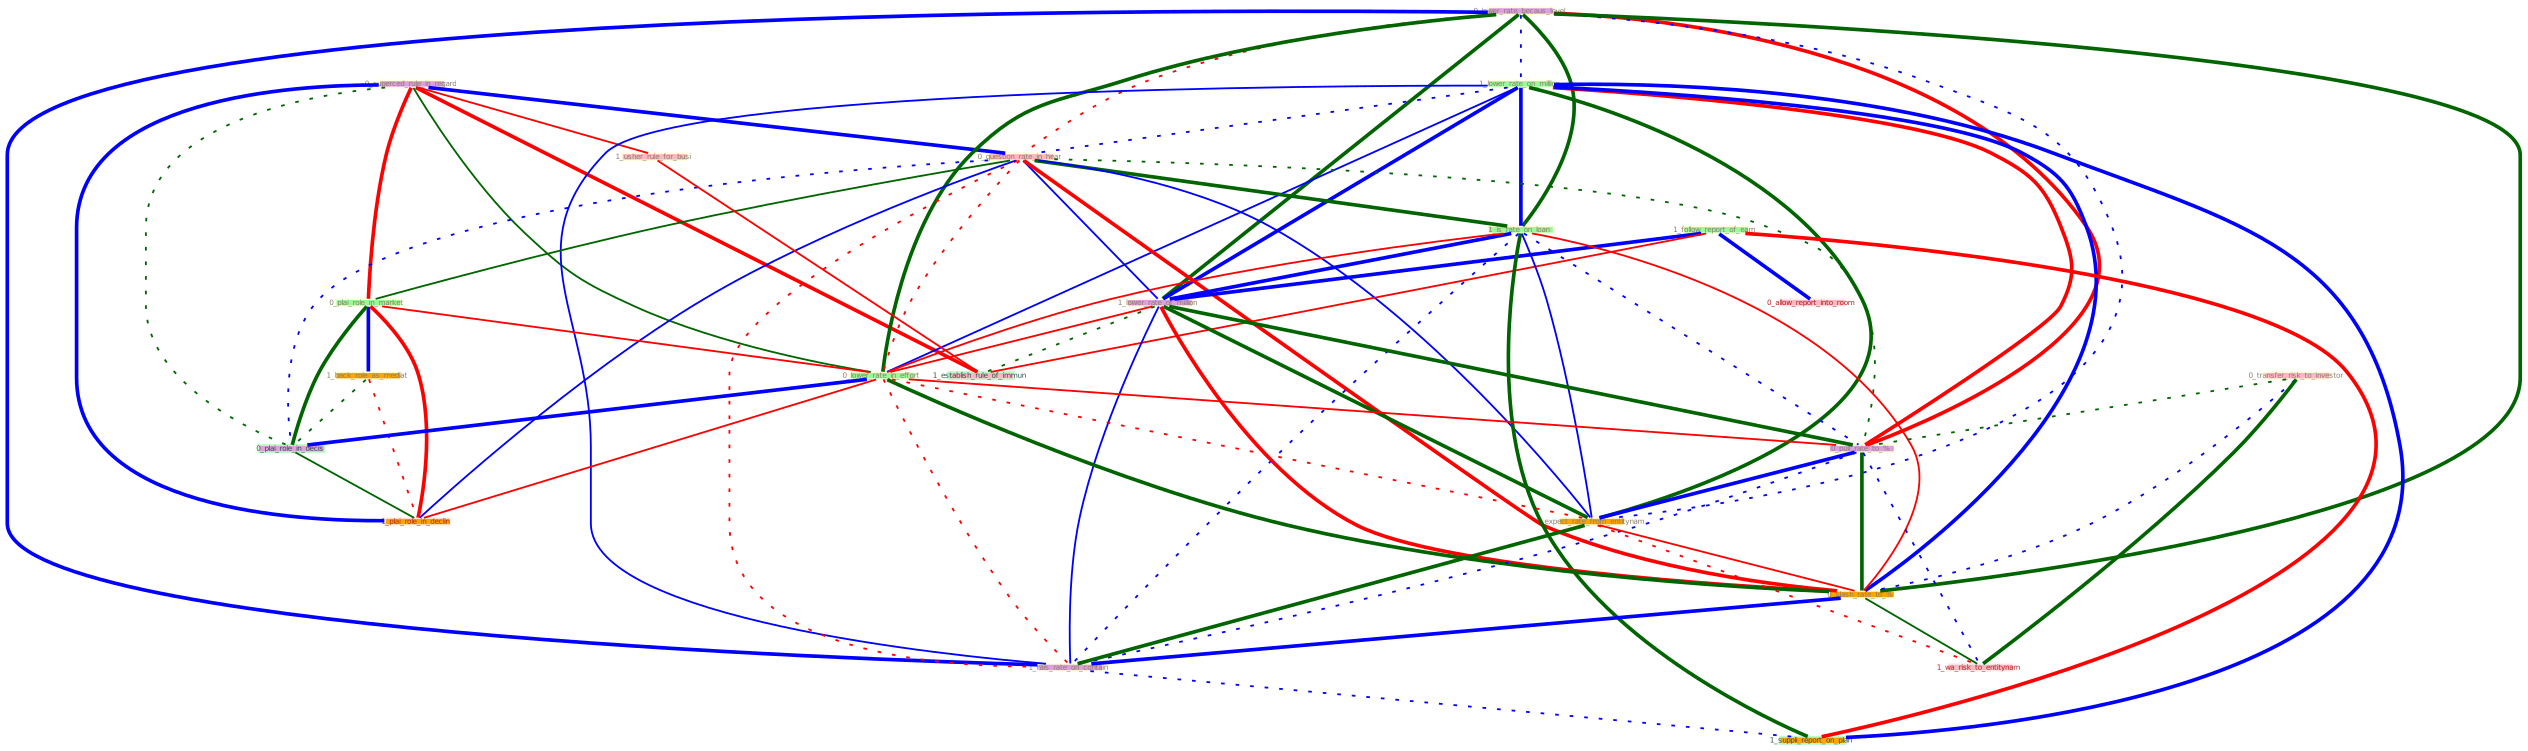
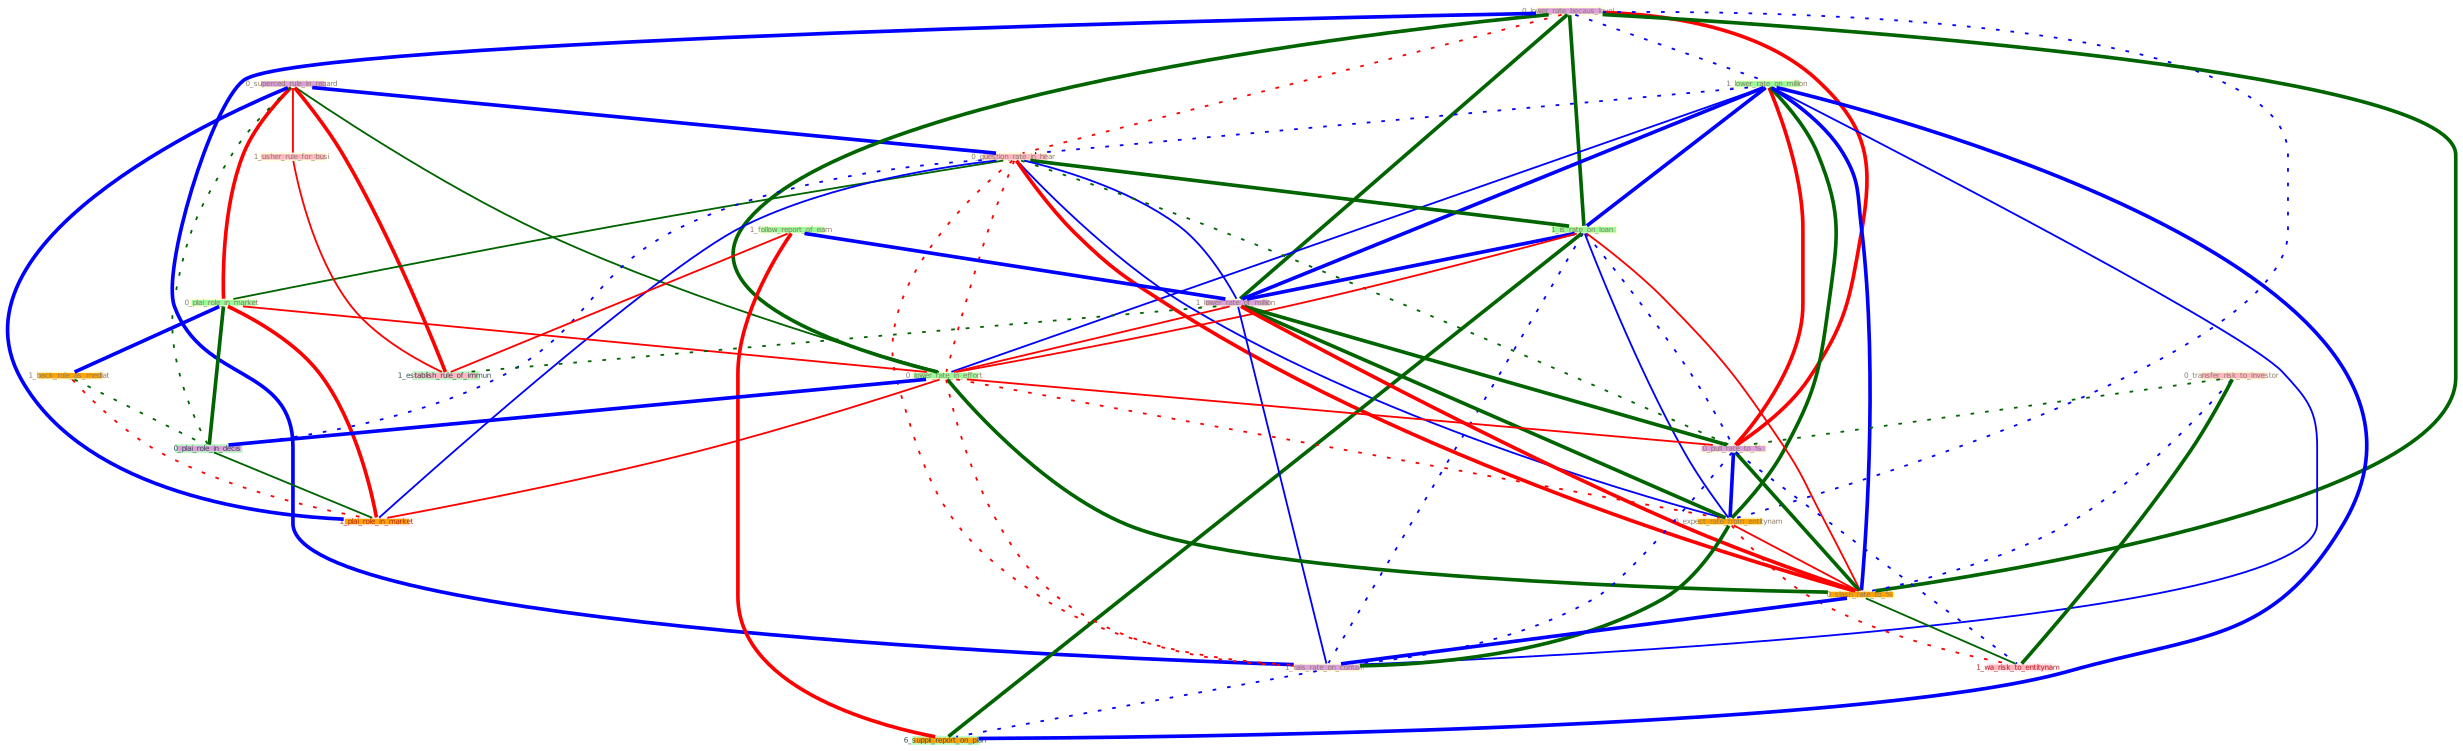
  graph {
    fontname="DejaVu Sans"
    node [color="#ffffe0" fillcolor=plum fixedsize=true fontcolor="#8b7d6b" fontname="DejaVu Sans" fontsize=4 shape=polygon style=filled]
    edge [color=blue fontname="DejaVu Sans" style=bold w=1]
    "0_superced_rule_in_regard " [height=.06 width=.5]
    "0_lower_rate_becaus_level " [height=.06 width=.5]
    "1_lower_rate_on_million " [fillcolor=palegreen height=.06 width=.5]
    "0_question_rate_in_hear " [fillcolor=lightpink height=.06 width=.5]
    "1_follow_report_of_earn " [fillcolor=palegreen height=.06 width=.5]
    "1_is_rate_on_loan " [fillcolor=palegreen height=.06 width=.5]
    "0_plai_role_in_market " [fillcolor=palegreen height=.06 width=.5]
    "1_usher_rule_for_busi " [fillcolor=lightpink height=.06 width=.5]
    "0_transfer_risk_to_investor " [fillcolor=lightpink height=.06 width=.5]
    "1_back_role_as_mediat " [fillcolor=orange height=.06 width=.5]
    "1_lower_rate_of_million " [height=.06 width=.5]
    "0_lower_rate_in_effort " [fillcolor=palegreen height=.06 width=.5]
    "0_pull_rate_to_% " [height=.06 width=.5]
    "0_expect_rate_from_entitynam " [fillcolor=orange height=.06 width=.5]
    "0_slash_rate_to_% " [fillcolor=orange height=.06 width=.5]
    "1_rais_rate_on_contain " [height=.06 width=.5]
    "1_wa_risk_to_entitynam " [color="#fff0f5" fillcolor=lightpink fontcolor="#b22222" height=.06 width=.5]
-   "1_plai_role_in_declin " [color="#fff0f5" fillcolor=orange fontcolor="#b22222" height=.06 width=.5]
-   "0_allow_report_into_room " [color="#fff0f5" fillcolor=lightpink fontcolor="#b22222" height=.06 width=.5]
+   "1_plai_role_in_declin " [color="#fff0f5" fillcolor=orange fontcolor="#b22222" height=.06 width=.5 label="1_plai_role_in_market"]
    "0_plai_role_in_decis " [color="#BDFCC9" fontcolor="#2f4f4f" height=.06 width=.5]
    "1_establish_rule_of_immun " [color="#BDFCC9" fillcolor=lightpink fontcolor="#2f4f4f" height=.06 width=.5]
-   "1_suppli_report_on_plan " [color="#BDFCC9" fillcolor=orange fontcolor="#2f4f4f" height=.06 width=.5]
+   "1_suppli_report_on_plan " [color="#BDFCC9" fillcolor=orange fontcolor="#2f4f4f" height=.06 width=.5 label="6_suppli_report_on_plan"]
    subgraph sub_1 {
      "0_superced_rule_in_regard "
      "0_lower_rate_becaus_level "
      "1_lower_rate_on_million "
      "0_question_rate_in_hear "
      "1_follow_report_of_earn "
      "1_is_rate_on_loan "
      "0_plai_role_in_market "
      "1_usher_rule_for_busi "
      "0_transfer_risk_to_investor "
      "1_back_role_as_mediat "
      "1_lower_rate_of_million "
      "0_lower_rate_in_effort "
      "0_pull_rate_to_% "
      "0_expect_rate_from_entitynam "
      "0_slash_rate_to_% "
      "1_rais_rate_on_contain "
    }
    subgraph sub_2 {
      "1_wa_risk_to_entitynam "
      "1_plai_role_in_declin "
-     "0_allow_report_into_room "
    }
    "0_superced_rule_in_regard " -- "0_question_rate_in_hear "
    "0_superced_rule_in_regard " -- "0_plai_role_in_market " [color=red]
    "0_superced_rule_in_regard " -- "1_usher_rule_for_busi " [color=red style=solid]
    "0_superced_rule_in_regard " -- "0_lower_rate_in_effort " [color=darkgreen style=solid]
    "0_superced_rule_in_regard " -- "1_plai_role_in_declin "
    "0_superced_rule_in_regard " -- "0_plai_role_in_decis " [color=darkgreen style=dotted]
    "0_superced_rule_in_regard " -- "1_establish_rule_of_immun " [color=red]
    "0_lower_rate_becaus_level " -- "1_lower_rate_on_million " [style=dotted w=2]
    "0_lower_rate_becaus_level " -- "0_question_rate_in_hear " [color=red style=dotted]
    "0_lower_rate_becaus_level " -- "1_is_rate_on_loan " [color=darkgreen]
    "0_lower_rate_becaus_level " -- "1_lower_rate_of_million " [color=darkgreen w=2]
    "0_lower_rate_becaus_level " -- "0_lower_rate_in_effort " [color=darkgreen w=2]
    "0_lower_rate_becaus_level " -- "0_pull_rate_to_% " [color=red]
    "0_lower_rate_becaus_level " -- "0_expect_rate_from_entitynam " [style=dotted]
    "0_lower_rate_becaus_level " -- "0_slash_rate_to_% " [color=darkgreen]
    "0_lower_rate_becaus_level " -- "1_rais_rate_on_contain "
    "1_lower_rate_on_million " -- "0_question_rate_in_hear " [style=dotted]
    "1_lower_rate_on_million " -- "1_is_rate_on_loan " [w=2]
    "1_lower_rate_on_million " -- "1_lower_rate_of_million " [w=3]
    "1_lower_rate_on_million " -- "0_lower_rate_in_effort " [style=solid w=2]
    "1_lower_rate_on_million " -- "0_pull_rate_to_% " [color=red]
    "1_lower_rate_on_million " -- "0_expect_rate_from_entitynam " [color=darkgreen]
    "1_lower_rate_on_million " -- "0_slash_rate_to_% "
    "1_lower_rate_on_million " -- "1_rais_rate_on_contain " [style=solid w=2]
    "1_lower_rate_on_million " -- "1_suppli_report_on_plan "
    "0_question_rate_in_hear " -- "1_is_rate_on_loan " [color=darkgreen]
    "0_question_rate_in_hear " -- "0_plai_role_in_market " [color=darkgreen style=solid]
    "0_question_rate_in_hear " -- "1_lower_rate_of_million " [style=solid]
    "0_question_rate_in_hear " -- "0_lower_rate_in_effort " [color=red style=dotted w=2]
    "0_question_rate_in_hear " -- "0_pull_rate_to_% " [color=darkgreen style=dotted]
    "0_question_rate_in_hear " -- "0_expect_rate_from_entitynam " [style=solid]
    "0_question_rate_in_hear " -- "0_slash_rate_to_% " [color=red]
    "0_question_rate_in_hear " -- "1_rais_rate_on_contain " [color=red style=dotted]
    "0_question_rate_in_hear " -- "1_plai_role_in_declin " [style=solid]
    "0_question_rate_in_hear " -- "0_plai_role_in_decis " [style=dotted]
    "1_follow_report_of_earn " -- "1_lower_rate_of_million "
-   "1_follow_report_of_earn " -- "0_allow_report_into_room "
    "1_follow_report_of_earn " -- "1_establish_rule_of_immun " [color=red style=solid]
    "1_follow_report_of_earn " -- "1_suppli_report_on_plan " [color=red]
    "1_is_rate_on_loan " -- "1_lower_rate_of_million "
    "1_is_rate_on_loan " -- "0_lower_rate_in_effort " [color=red style=solid]
    "1_is_rate_on_loan " -- "0_pull_rate_to_% " [style=dotted]
    "1_is_rate_on_loan " -- "0_expect_rate_from_entitynam " [style=solid]
    "1_is_rate_on_loan " -- "0_slash_rate_to_% " [color=red style=solid]
    "1_is_rate_on_loan " -- "1_rais_rate_on_contain " [style=dotted w=2]
    "1_is_rate_on_loan " -- "1_suppli_report_on_plan " [color=darkgreen]
    "0_plai_role_in_market " -- "1_back_role_as_mediat "
    "0_plai_role_in_market " -- "0_lower_rate_in_effort " [color=red style=solid]
    "0_plai_role_in_market " -- "1_plai_role_in_declin " [color=red w=3]
    "0_plai_role_in_market " -- "0_plai_role_in_decis " [color=darkgreen w=3]
    "1_usher_rule_for_busi " -- "1_establish_rule_of_immun " [color=red style=solid]
    "0_transfer_risk_to_investor " -- "0_pull_rate_to_% " [color=darkgreen style=dotted]
    "0_transfer_risk_to_investor " -- "0_slash_rate_to_% " [style=dotted]
    "0_transfer_risk_to_investor " -- "1_wa_risk_to_entitynam " [color=darkgreen w=2]
    "1_back_role_as_mediat " -- "1_plai_role_in_declin " [color=red style=dotted]
    "1_back_role_as_mediat " -- "0_plai_role_in_decis " [color=darkgreen style=dotted]
    "1_lower_rate_of_million " -- "0_lower_rate_in_effort " [color=red style=solid w=2]
    "1_lower_rate_of_million " -- "0_pull_rate_to_% " [color=darkgreen]
    "1_lower_rate_of_million " -- "0_expect_rate_from_entitynam " [color=darkgreen]
    "1_lower_rate_of_million " -- "0_slash_rate_to_% " [color=red]
    "1_lower_rate_of_million " -- "1_rais_rate_on_contain " [style=solid]
    "1_lower_rate_of_million " -- "1_establish_rule_of_immun " [color=darkgreen style=dotted]
    "0_lower_rate_in_effort " -- "0_pull_rate_to_% " [color=red style=solid]
    "0_lower_rate_in_effort " -- "0_expect_rate_from_entitynam " [color=red style=dotted]
    "0_lower_rate_in_effort " -- "0_slash_rate_to_% " [color=darkgreen]
    "0_lower_rate_in_effort " -- "1_rais_rate_on_contain " [color=red style=dotted]
    "0_lower_rate_in_effort " -- "1_plai_role_in_declin " [color=red style=solid]
    "0_lower_rate_in_effort " -- "0_plai_role_in_decis "
    "0_pull_rate_to_% " -- "0_expect_rate_from_entitynam "
    "0_pull_rate_to_% " -- "0_slash_rate_to_% " [color=darkgreen w=3]
    "0_pull_rate_to_% " -- "1_rais_rate_on_contain " [style=dotted]
    "0_pull_rate_to_% " -- "1_wa_risk_to_entitynam " [style=dotted]
    "0_expect_rate_from_entitynam " -- "0_slash_rate_to_% " [color=red style=solid]
    "0_expect_rate_from_entitynam " -- "1_rais_rate_on_contain " [color=darkgreen]
    "0_expect_rate_from_entitynam " -- "1_wa_risk_to_entitynam " [color=red style=dotted]
    "0_slash_rate_to_% " -- "1_rais_rate_on_contain "
    "0_slash_rate_to_% " -- "1_wa_risk_to_entitynam " [color=darkgreen style=solid]
    "1_rais_rate_on_contain " -- "1_suppli_report_on_plan " [style=dotted]
    "0_plai_role_in_decis " -- "1_plai_role_in_declin " [color=darkgreen style=solid w=3]
  }
